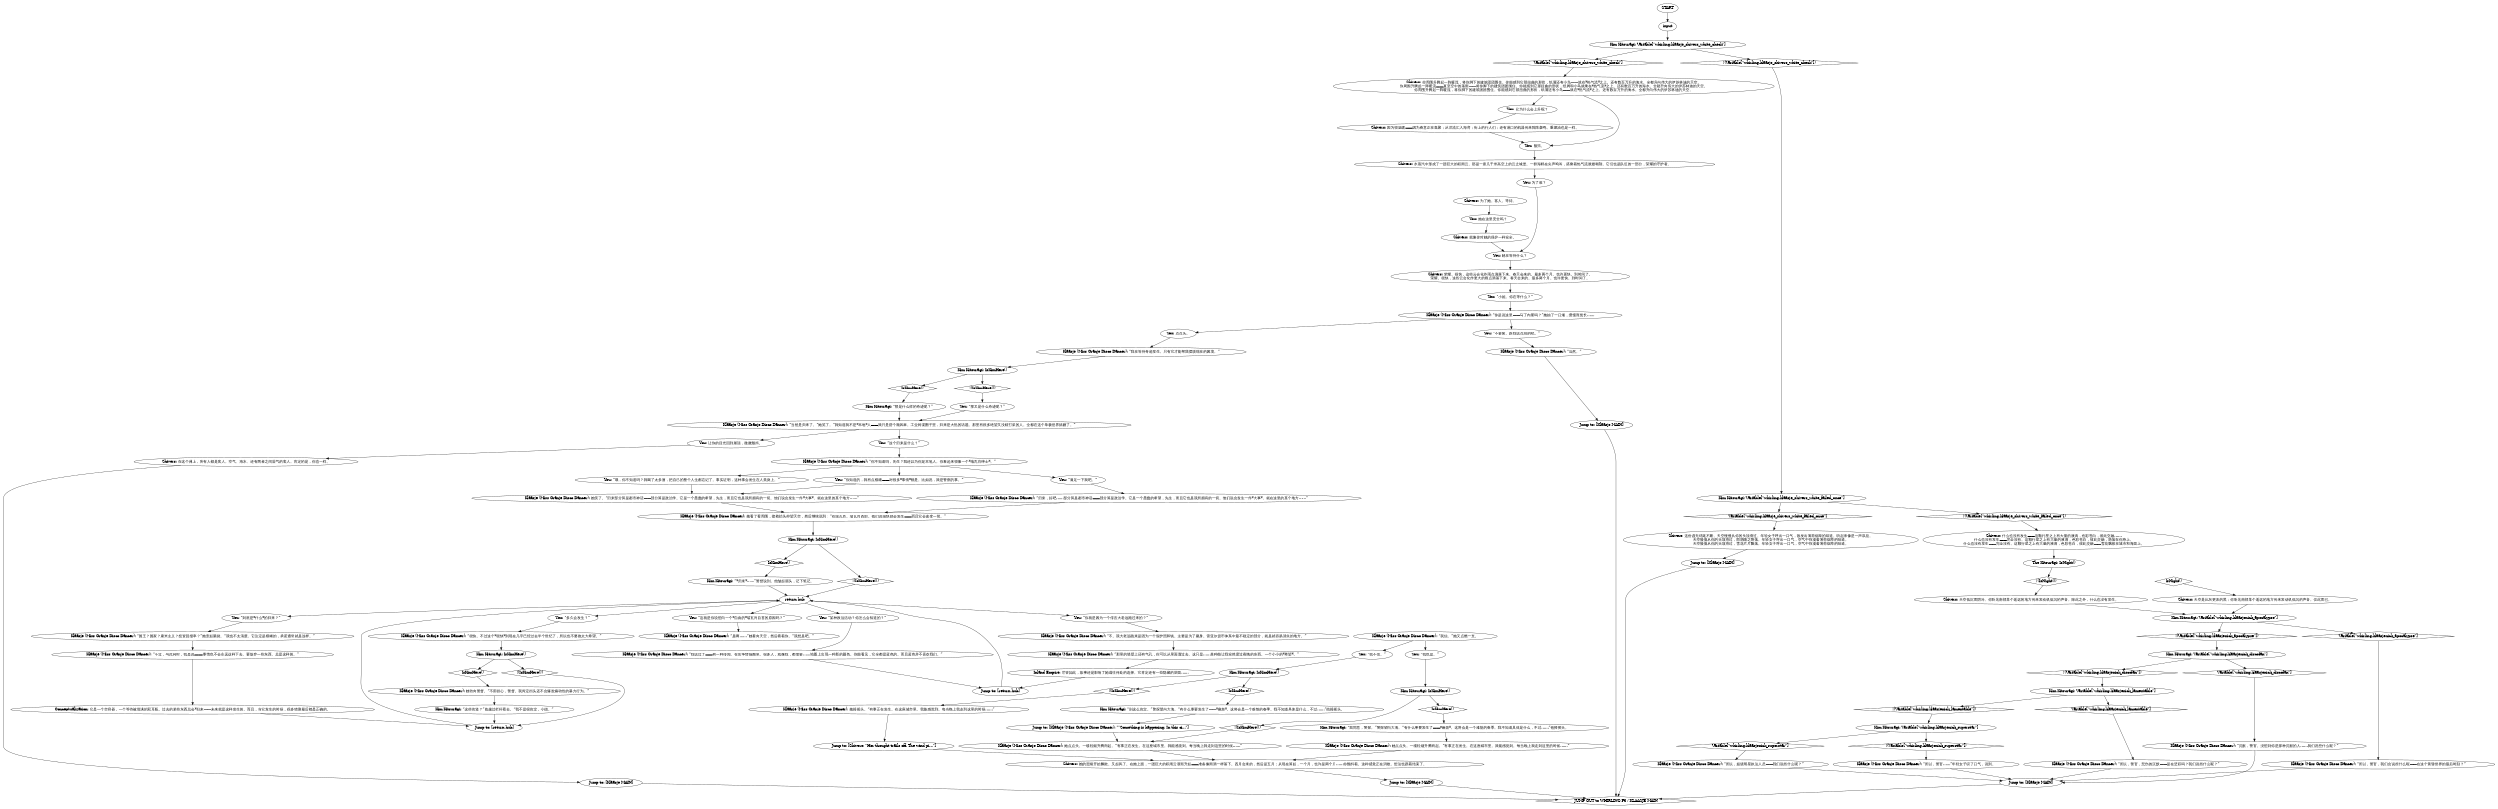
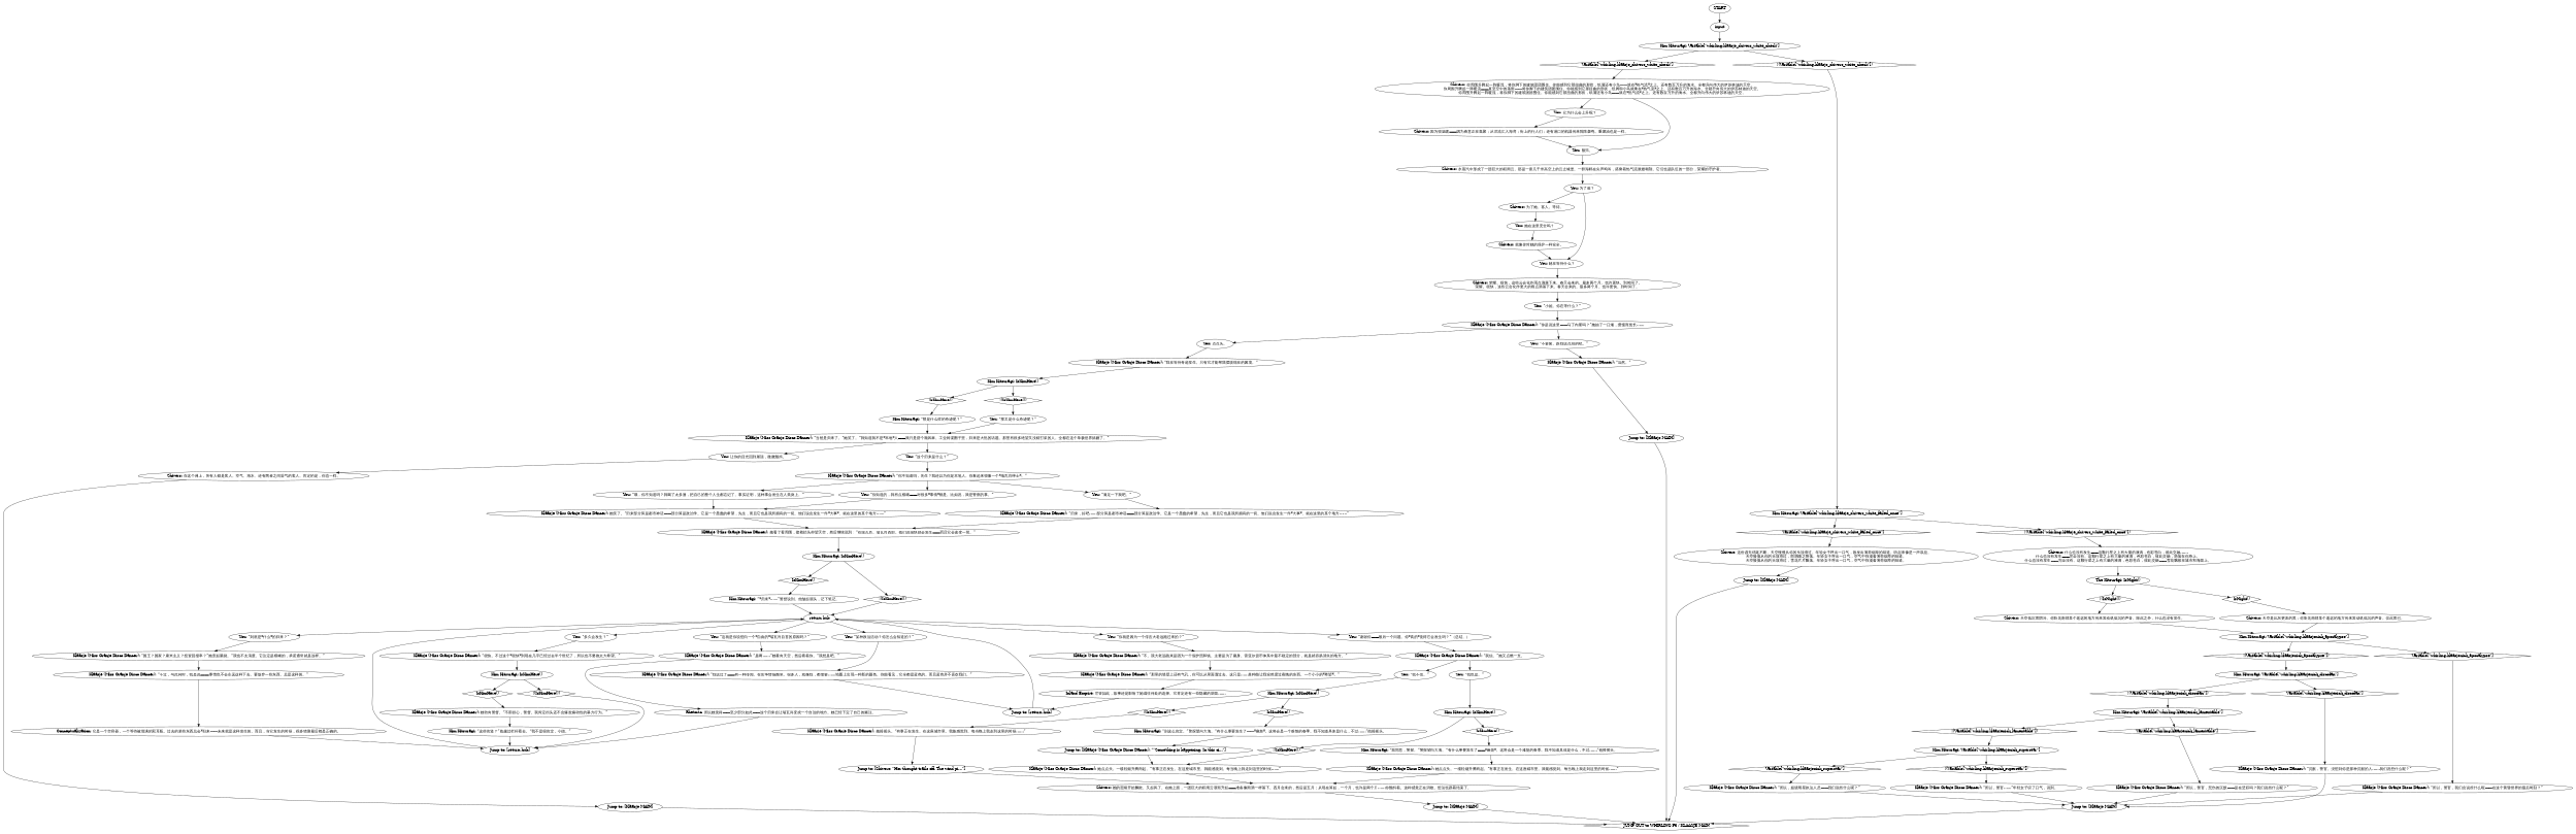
  digraph {
    n1 [label=START]
    n2 [label=input]
    n3 [label="Kim Kitsuragi: Variable[\"whirling.klaasje_shivers_white_check\"]"]
    n4 [label="Variable[\"whirling.klaasje_shivers_white_check\"]" shape=diamond]
    n5 [label="!(Variable[\"whirling.klaasje_shivers_white_check\"])" shape=diamond]
    n6 [label="Klaasje (Miss Oranje Disco Dancer): 她笑了。“归来部分算是都市神话——部分算是政治学。它是一个愚蠢的希望，先生，而且它也是我所拥有的一切。他们说会发生一件*大事*。就在这里的某个地方……”"]
    n7 [label="Klaasje (Miss Oranje Disco Dancer): 她看了看周围，接着抬头仰望天空，然后继续说到：“在瑞瓦肖。瑞瓦肖西部。他们说很快就会发生——而且它会改变一切。”"]
    n8 [label="Kim Kitsuragi: IsKimHere()"]
    n9 [label="Shivers: 你周围升腾起一阵暖流，将你脚下的建筑团团围住。你能感到它那扭曲的形状，纸屑还有小鸟——就在*热气流*之上。还有数百万升的海水。全都升向伟大的伊苏林迪的天空。\n你周围升腾起一阵暖流——直至空中的落雨——将你脚下的建筑团团围住。你能感到它那扭曲的形状，纸屑和小鸟就乘在*热气流*之上。还有数百万升的海水。全都升向伟大的伊苏林迪的天空。\n你周围升腾起一阵暖流，将你脚下的建筑团团围住。你能感到它那扭曲的形状，纸屑还有小鸟——就在*热气流*之上。还有数百万升的海水。全都升向伟大的伊苏林迪的天空。"]
    n10 [label="Kim Kitsuragi: Variable[\"whirling.klaasje_shivers_white_failed_once\"]"]
    n11 [label="You: 它为什么会上升呢？"]
    n12 [label="You: 颤抖。"]
    n13 [label="Variable[\"whirling.klaasje_shivers_white_failed_once\"]" shape=diamond]
    n14 [label="!(Variable[\"whirling.klaasje_shivers_white_failed_once\"])" shape=diamond]
    n15 [label="Jump to: [Klaasje MAIN]"]
    n16 [label="JUMP OUT to WHIRLING F3 / KLAASJE MAIN" shape=diamond]
    n17 [label="Klaasje (Miss Oranje Disco Dancer): “你不知道吗，先生？我还以为你是本地人。你看起来很像一个*瑞瓦肖绅士*。”"]
    n18 [label="You: “哦，你不知道吗？我喝了太多酒，把自己的整个人生都忘记了。事实证明，这种事会发生在人类身上。”"]
    n19 [label="You: “你知道的，我有点模糊——对很多*事情*都是。比如说，我是警察的事。”"]
    n20 [label="You: “满足一下我吧。”"]
    n21 [label="Klaasje (Miss Oranje Disco Dancer): “归来，好吧……部分算是都市神话——部分算是政治学。它是一个愚蠢的希望，先生，而且它也是我所拥有的一切。他们说会发生一件*大事*。就在这里的某个地方……”"]
    n22 [label="return hub"]
    n23 [label="You: “这就是你说想向一个*自由的*瑞瓦肖自首的原因吗？”"]
    n24 [label="You: “你就是因为一个传言大老远跑过来的？”"]
    n25 [label="You: “多久会发生？”"]
+   n26 [label="You: “谢谢你——最后一个问题。你*真的*觉得它会发生吗？”（总结。）"]
    n27 [label="You: “到底是*什么*的归来？”"]
    n28 [label="You: “某种政治活动？你怎么会知道的？”"]
    n29 [label="Klaasje (Miss Oranje Disco Dancer): “是啊……”她看向天空，然后看着你。“我想是吧。”"]
    n30 [label="Klaasje (Miss Oranje Disco Dancer): “不。我大老远跑来是因为一个假护照和钱。主要是为了藏身。雷亚尔货币体系中最不稳定的部分，就是就容易消失的地方。”"]
    n31 [label="Klaasje (Miss Oranje Disco Dancer): “很快。不过这个*很快*到现在几乎已经过去半个世纪了，所以也不要抱太大希望。”"]
    n32 [label="Klaasje (Miss Oranje Disco Dancer): “我信。”她又点燃一支。"]
    n33 [label="Klaasje (Miss Oranje Disco Dancer): “国王？国家？康米主义？投资回报率？”她歪起脑袋。“我也不太清楚。它注定是模糊的，承诺通常就是这样。”"]
    n34 [label="Klaasje (Miss Oranje Disco Dancer): “我说过了——有一种传闻。在竞争情报圈里。很多人，就像我，都需要……地图上出现一种新的颜色。你能看见，它全都是蓝色的。而且蓝色并不喜欢我们。”"]
    n35 [label="Shivers: 因为很温暖——因为春意正在集聚；从洋流汇入海湾；街上的行人们；还有港口的机器传来阵阵轰鸣。重燃油也是一样。"]
    n36 [label="Klaasje (Miss Oranje Disco Dancer): 她点点头。一缕轻烟升腾而起。“有事正在发生。在这座城市里。我能感觉到。每当晚上我走到这里的时候……”"]
    n37 [label="Shivers: 她的思绪开始飘散。又起风了。在她上面，一团巨大的积雨云渐渐升起——准备像雨滴一样落下。四月会来的，然后是五月；从现在算起，一个月，也许是两个月……你颤抖着。这种感觉正在消散。想法也跟着结束了。"]
    n38 [label="Jump to: [Klaasje MAIN]"]
    n39 [label="The Kitsuragi: IsNight()"]
    n40 [label="IsNight()" shape=diamond]
    n41 [label="!(IsNight())" shape=diamond]
    n42 [label="Shivers: 天空是比灰更浓的黑；你听见南部某个遥远的地方传来发动机低沉的声音。仅此而已。"]
    n43 [label="Shivers: 天空低沉而阴冷。你听见南部某个遥远的地方传来发动机低沉的声音。除此之外，什么也没有发生。"]
    n44 [label="Kim Kitsuragi: Variable[\"whirling.klaasjenick_apocalypse\"]"]
    n45 [label="Klaasje (Miss Oranje Disco Dancer): “所以，警官，我们会说些什么呢——在这个黄昏世界的最后时刻？”"]
    n46 [label="Jump to: [Klaasje MAIN]"]
    n47 [label="Klaasje (Miss Oranje Disco Dancer): “沉默，警官。没想到你是那种沉默的人……我们说些什么呢？”"]
    n48 [label="Kim Kitsuragi: “*归来*……”警督说到。他皱起眉头，记下笔记。"]
    n49 [label="Klaasje (Miss Oranje Disco Dancer): “所以，超级明星执法人员——我们说些什么呢？”"]
    n50 [label="Jump to: [Klaasje MAIN]"]
    n51 [label="You: “不要紧。跟我说点别的吧。”"]
    n52 [label="Klaasje (Miss Oranje Disco Dancer): “当然。”"]
    n53 [label="Jump to: [Klaasje MAIN]"]
    n54 [label="Kim Kitsuragi: “那是什么样的奇迹呢？”"]
    n55 [label="Klaasje (Miss Oranje Disco Dancer): “当然是归来了。”她笑了。“我知道我不是*本地*人——我只是搭个顺风車。工业间谍圈子里，归来是大热的话题。那里有很多绝望又没精打采的人。全都在这个单极世界搞砸了。”"]
    n56 [label="You: 让你的目光回到屋顶，微微颤抖。"]
    n57 [label="You: “这个归来是什么？”"]
    n58 [label="Conceptualization: 它是一个空容器，一个等待被填满的双耳瓶。过去的某些东西总会*归来——未来就是这样发生的。而且，当它发生的时候，很多猜测最后都是正确的。"]
    n59 [label="Jump to: [return hub]"]
    n60 [label="Kim Kitsuragi: Variable[\"whirling.klaasjenick_discofan\"]"]
    n61 [label="Variable[\"whirling.klaasjenick_discofan\"]" shape=diamond]
    n62 [label="!(Variable[\"whirling.klaasjenick_discofan\"])" shape=diamond]
    n63 [label="Kim Kitsuragi: Variable[\"whirling.klaasjenick_lamentable\"]"]
    n64 [label="Variable[\"whirling.klaasjenick_lamentable\"]" shape=diamond]
    n65 [label="!(Variable[\"whirling.klaasjenick_lamentable\"])" shape=diamond]
    n66 [label="Shivers: 在这个洲上，所有人都是客人。空气、海水、还有两者之间湿气的客人。肯定的是，你也一样。"]
    n67 [label="Kim Kitsuragi: “这些街道？”他越过栏杆看去。“我不是很肯定，小姐。”"]
    n68 [label="Klaasje (Miss Oranje Disco Dancer): “不过，与此同时，我是说——-事情也不会永远这样下去。要放弃一些东西。总是这样的。”"]
    n69 [label="Jump to: [Shivers: \"Her thought trails off. The wind pi...\"]"]
    n70 [label="Kim Kitsuragi: IsKimHere()"]
    n71 [label="IsKimHere()" shape=diamond]
    n72 [label="!(IsKimHere())" shape=diamond]
    n73 [label="You: “那又是什么奇迹呢？”"]
    n74 [label="Jump to: [return hub]"]
+   n75 [label="Rhetoric: 所以她觉得——至少部分如此——这个归来会让瑞瓦肖变成一个自治的地方。她已经下定了自己的赌注。"]
    n76 [label="Inland Empire: 尽管如此，故事还是影响了她逃往何处的选择。它肯定还有一些隐藏的层面……"]
    n77 [label="IsKimHere()" shape=diamond]
    n78 [label="!(IsKimHere())" shape=diamond]
    n79 [label="Kim Kitsuragi: “别这么肯定。”警探望向大海。“有什么事要发生了——*麻烦*。这将会是一个难熬的春季。我不知道具体是什么，不过……”他摇摇头。"]
    n80 [label="Jump to: [Klaasje (Miss Oranje Disco Dancer): \"\"Something is happening. In this ci...\"]"]
    n81 [label="Klaasje (Miss Oranje Disco Dancer): “我在等待奇迹发生。只有它才能帮我摆脱现在的困境。”"]
    n82 [label="You: 为了谁？"]
    n83 [label="Shivers: 为了她。客人。等待。"]
    n84 [label="You: 她在等待什么？"]
    n85 [label="You: 她在这里安全吗？"]
    n86 [label="You: “我不信。”"]
    n87 [label="You: “我也是。”"]
    n88 [label="Kim Kitsuragi: IsKimHere()"]
    n89 [label="Kim Kitsuragi: IsKimHere()"]
    n90 [label="Klaasje (Miss Oranje Disco Dancer): “所以，警官，悲伤的沉默——是在悲叹吗？我们说些什么呢？”"]
    n91 [label="Shivers: 水蒸汽中形成了一团巨大的积雨云。那是一座几千米高空上的云之城堡。一群海鸥在尖声鸣叫，搭乘着热气流展翅翱翔。它们也是队伍的一部分，荣耀的守护者。"]
    n92 [label="Klaasje (Miss Oranje Disco Dancer): “那里的墙壁上还有气孔，你可以从里面溜过去。这只是……某种能让我安然度过夜晚的东西。一个小小的*希望*。”"]
    n93 [label="Shivers: 荣耀。很快，这些云会化作雨点滴落下来。春天会来的。最多两个月。也许更快。到时间了。\n荣耀。很快，这些云会化作更大的雨点滴落下来。春天会来的。最多两个月。也许更快。到时间了。"]
    n94 [label="You: “小姐。你在等什么？”"]
    n95 [label="Shivers: 就像你对她的保护一样安全。"]
    n96 [label="Klaasje (Miss Oranje Disco Dancer): “你是说这里——马丁内斯吗？”她抽了一口烟，缓慢而悠长……"]
    n97 [label="You: 点点头。"]
    n98 [label="IsKimHere()" shape=diamond]
    n99 [label="!(IsKimHere())" shape=diamond]
    n100 [label="Klaasje (Miss Oranje Disco Dancer): 她摇摇头。“有事正在发生。在这座城市里。我能感觉到。每当晚上我走到这里的时候……”"]
    n101 [label="Kim Kitsuragi: “我同意，警探。”警探望向大海。“有什么事要发生了——*麻烦*。这将会是一个难熬的春季。我不知道具体是什么，不过……”他摇摇头。"]
    n102 [label="Klaasje (Miss Oranje Disco Dancer): 她点点头。一缕轻烟升腾而起。“有事正在发生。在这座城市里。我能感觉到。每当晚上我走到这里的时候……”"]
    n103 [label="Klaasje (Miss Oranje Disco Dancer): “所以，警官……”年轻女子叹了口气，说到。"]
    n104 [label="Kim Kitsuragi: IsKimHere()"]
    n105 [label="Kim Kitsuragi: Variable[\"whirling.klaasjenick_superstar\"]"]
    n106 [label="Variable[\"whirling.klaasjenick_superstar\"]" shape=diamond]
    n107 [label="!(Variable[\"whirling.klaasjenick_superstar\"])" shape=diamond]
    n108 [label="Shivers: 这份虚无绵延不断。天空慢慢从你的头顶滑过。年轻女子呼出一口气，散发出薄荷烟草的味道。听起来像是一声叹息。\n天空慢慢从你的头顶滑过，雨滴随之降落。年轻女子呼出一口气，空气中弥漫着薄荷烟草的味道。\n天空慢慢从你的头顶滑过，雪花片片飘落。年轻女子呼出一口气，空气中弥漫着薄荷烟草的味道。"]
    n109 [label="Shivers: 什么也没有发生——这颗行星之上有大量的液滴，色彩苍白，彼此交融……\n什么也没有发生——完全没有。这颗行星之上有大量的液滴，色彩苍白，彼此交融，滴落在你身上。\n什么也没有发生——完全没有。这颗行星之上有大量的液滴，色彩苍白，彼此交融——雪花飘散在城市和海面上。"]
    n110 [label="IsKimHere()" shape=diamond]
    n111 [label="!(IsKimHere())" shape=diamond]
    n112 [label="IsKimHere()" shape=diamond]
    n113 [label="!(IsKimHere())" shape=diamond]
    n114 [label="Variable[\"whirling.klaasjenick_apocalypse\"]" shape=diamond]
    n115 [label="!(Variable[\"whirling.klaasjenick_apocalypse\"])" shape=diamond]
    n116 [label="Klaasje (Miss Oranje Disco Dancer): 她转向警督。“不用担心，警督。我肯定街头还不会爆发煽动性的暴力行为。”"]
    n1 -> n2
    n2 -> n3
    n3 -> n4
    n3 -> n5
    n4 -> n9
    n5 -> n10
    n6 -> n7
    n7 -> n8
    n8 -> n77
    n8 -> n78
    n9 -> n11
    n9 -> n12
    n10 -> n13
    n10 -> n14
    n11 -> n35
    n12 -> n91
    n13 -> n108
    n14 -> n109
    n15 -> n16
    n17 -> n18
    n17 -> n19
    n17 -> n20
    n18 -> n6
    n19 -> n6
    n20 -> n21
    n21 -> n7
    n22 -> n23
    n22 -> n24
    n22 -> n25
+   n22 -> n26
    n22 -> n27
    n22 -> n28
    n23 -> n29
    n24 -> n30
    n25 -> n31
+   n26 -> n32
    n27 -> n33
    n28 -> n34
+   n29 -> n75
    n30 -> n92
    n31 -> n104
    n32 -> n86
    n32 -> n87
    n33 -> n68
    n34 -> n74
    n35 -> n12
    n36 -> n37
    n37 -> n38
    n38 -> n16
+   n39 -> n40
    n39 -> n41
    n40 -> n42
    n41 -> n43
    n42 -> n44
    n43 -> n44
    n44 -> n114
    n44 -> n115
    n45 -> n46
    n46 -> n16
    n47 -> n46
    n48 -> n22
    n49 -> n46
    n50 -> n16
    n51 -> n52
    n52 -> n53
    n53 -> n16
    n54 -> n55
    n55 -> n56
    n55 -> n57
    n56 -> n66
    n57 -> n17
    n58 -> n59
    n59 -> n22
    n60 -> n61
    n60 -> n62
    n61 -> n47
    n62 -> n63
    n63 -> n64
    n63 -> n65
    n64 -> n90
    n65 -> n105
    n66 -> n15
    n67 -> n59
    n68 -> n58
    n69 -> n37
    n70 -> n71
    n70 -> n72
    n71 -> n54
    n72 -> n73
    n73 -> n55
    n74 -> n22
+   n75 -> n59
    n76 -> n74
    n77 -> n48
    n78 -> n22
    n79 -> n80
    n80 -> n36
    n81 -> n70
+   n82 -> n83
    n82 -> n84
    n83 -> n85
    n84 -> n93
    n85 -> n95
    n86 -> n88
    n87 -> n89
    n88 -> n98
    n88 -> n99
    n89 -> n112
    n89 -> n113
    n90 -> n46
    n91 -> n82
    n92 -> n76
    n93 -> n94
    n94 -> n96
    n95 -> n84
    n96 -> n51
    n96 -> n97
    n97 -> n81
    n98 -> n79
    n99 -> n100
    n100 -> n69
    n101 -> n102
    n102 -> n37
    n103 -> n46
    n104 -> n110
    n104 -> n111
    n105 -> n106
    n105 -> n107
    n106 -> n49
    n107 -> n103
    n108 -> n50
    n109 -> n39
    n110 -> n116
    n111 -> n59
    n112 -> n101
    n113 -> n36
    n114 -> n45
    n115 -> n60
    n116 -> n67
  }
